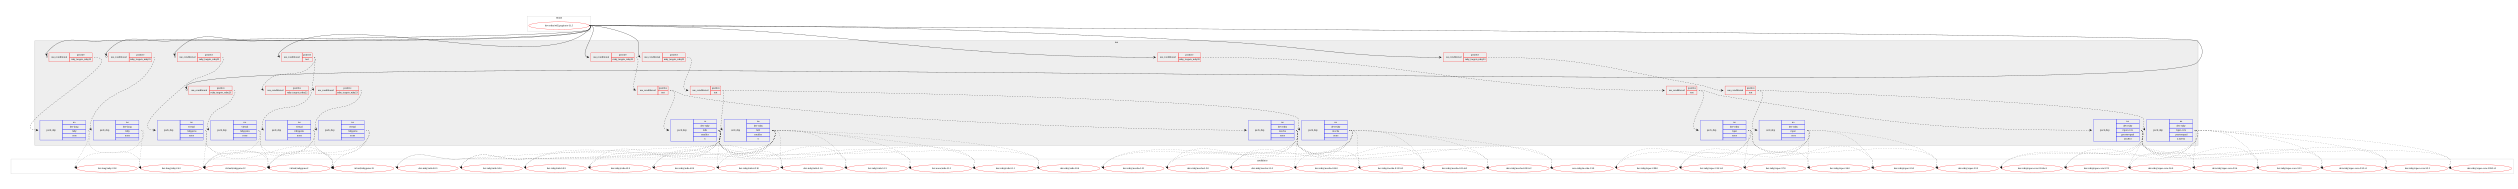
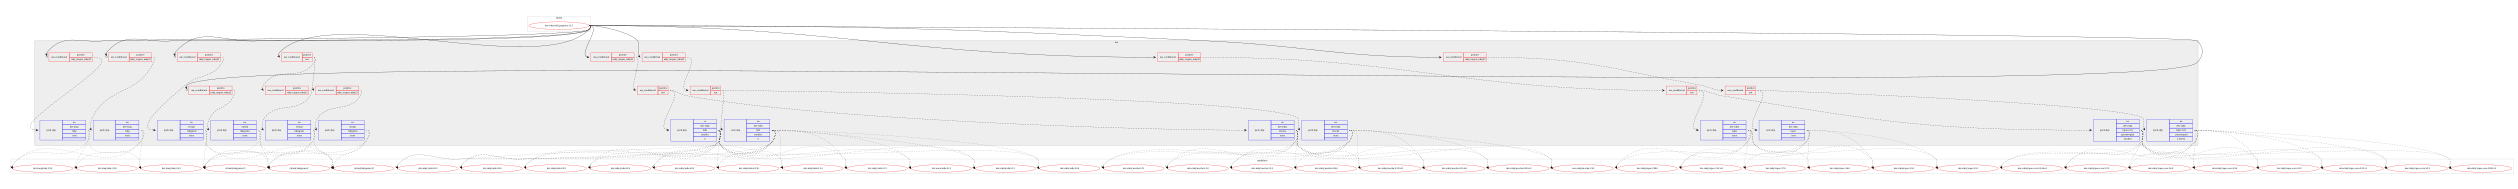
  digraph {
    compound=true
    concentrate=true
    fontname="Noto Serif"
    fontsize=10
    newrank=true
    rankdir=TB
    ranksep=1.5
    node [color=red fontname="Noto Serif" fontsize=10]
    edge [arrowhead=vee fontname="Noto Serif" headport=w style=dotted tailport=e weight=100]
    n1 [label="dev-ruby/will_paginate-3.1.5" width=4]
    n2 [color=blue label=<<TABLE BORDER="0" CELLBORDER="1" CELLSPACING="0" CELLPADDING="4" WIDTH="220"><TR><TD ROWSPAN="6" CELLPADDING="30">pack_dep</TD></TR><TR><TD WIDTH="110">no</TD></TR><TR><TD>dev-ruby</TD></TR><TR><TD>rails</TD></TR><TR><TD>smaller</TD></TR><TR><TD>5</TD></TR></TABLE>> shape=none]
    n3 [color=blue label=<<TABLE BORDER="0" CELLBORDER="1" CELLSPACING="0" CELLPADDING="4" WIDTH="220"><TR><TD ROWSPAN="6" CELLPADDING="30">pack_dep</TD></TR><TR><TD WIDTH="110">no</TD></TR><TR><TD>dev-ruby</TD></TR><TR><TD>mocha</TD></TR><TR><TD>none</TD></TR><TR><TD></TD></TR></TABLE>> shape=none]
    n4 [label=<<TABLE BORDER="0" CELLBORDER="1" CELLSPACING="0" CELLPADDING="4"><TR><TD ROWSPAN="3" CELLPADDING="10">use_conditional</TD></TR><TR><TD>positive</TD></TR><TR><TD>test</TD></TR></TABLE>> shape=none]
    n5 [label=<<TABLE BORDER="0" CELLBORDER="1" CELLSPACING="0" CELLPADDING="4"><TR><TD ROWSPAN="3" CELLPADDING="10">use_conditional</TD></TR><TR><TD>positive</TD></TR><TR><TD>ruby_targets_ruby22</TD></TR></TABLE>> shape=none]
    n6 [color=blue label=<<TABLE BORDER="0" CELLBORDER="1" CELLSPACING="0" CELLPADDING="4" WIDTH="220"><TR><TD ROWSPAN="6" CELLPADDING="30">pack_dep</TD></TR><TR><TD WIDTH="110">no</TD></TR><TR><TD>dev-ruby</TD></TR><TR><TD>rspec</TD></TR><TR><TD>none</TD></TR><TR><TD></TD></TR></TABLE>> shape=none]
    n7 [color=blue label=<<TABLE BORDER="0" CELLBORDER="1" CELLSPACING="0" CELLPADDING="4" WIDTH="220"><TR><TD ROWSPAN="6" CELLPADDING="30">pack_dep</TD></TR><TR><TD WIDTH="110">no</TD></TR><TR><TD>dev-ruby</TD></TR><TR><TD>rspec-core</TD></TR><TR><TD>greaterequal</TD></TR><TR><TD>2.14.8-r2</TD></TR></TABLE>> shape=none]
    n8 [label=<<TABLE BORDER="0" CELLBORDER="1" CELLSPACING="0" CELLPADDING="4"><TR><TD ROWSPAN="3" CELLPADDING="10">use_conditional</TD></TR><TR><TD>positive</TD></TR><TR><TD>test</TD></TR></TABLE>> shape=none]
    n9 [label=<<TABLE BORDER="0" CELLBORDER="1" CELLSPACING="0" CELLPADDING="4"><TR><TD ROWSPAN="3" CELLPADDING="10">use_conditional</TD></TR><TR><TD>positive</TD></TR><TR><TD>ruby_targets_ruby22</TD></TR></TABLE>> shape=none]
    n10 [color=blue label=<<TABLE BORDER="0" CELLBORDER="1" CELLSPACING="0" CELLPADDING="4" WIDTH="220"><TR><TD ROWSPAN="6" CELLPADDING="30">pack_dep</TD></TR><TR><TD WIDTH="110">no</TD></TR><TR><TD>dev-ruby</TD></TR><TR><TD>rails</TD></TR><TR><TD>smaller</TD></TR><TR><TD>5</TD></TR></TABLE>> shape=none]
    n11 [color=blue label=<<TABLE BORDER="0" CELLBORDER="1" CELLSPACING="0" CELLPADDING="4" WIDTH="220"><TR><TD ROWSPAN="6" CELLPADDING="30">pack_dep</TD></TR><TR><TD WIDTH="110">no</TD></TR><TR><TD>dev-ruby</TD></TR><TR><TD>mocha</TD></TR><TR><TD>none</TD></TR><TR><TD></TD></TR></TABLE>> shape=none]
    n12 [label=<<TABLE BORDER="0" CELLBORDER="1" CELLSPACING="0" CELLPADDING="4"><TR><TD ROWSPAN="3" CELLPADDING="10">use_conditional</TD></TR><TR><TD>positive</TD></TR><TR><TD>test</TD></TR></TABLE>> shape=none]
    n13 [label=<<TABLE BORDER="0" CELLBORDER="1" CELLSPACING="0" CELLPADDING="4"><TR><TD ROWSPAN="3" CELLPADDING="10">use_conditional</TD></TR><TR><TD>positive</TD></TR><TR><TD>ruby_targets_ruby23</TD></TR></TABLE>> shape=none]
    n14 [color=blue label=<<TABLE BORDER="0" CELLBORDER="1" CELLSPACING="0" CELLPADDING="4" WIDTH="220"><TR><TD ROWSPAN="6" CELLPADDING="30">pack_dep</TD></TR><TR><TD WIDTH="110">no</TD></TR><TR><TD>dev-ruby</TD></TR><TR><TD>rspec</TD></TR><TR><TD>none</TD></TR><TR><TD></TD></TR></TABLE>> shape=none]
    n15 [color=blue label=<<TABLE BORDER="0" CELLBORDER="1" CELLSPACING="0" CELLPADDING="4" WIDTH="220"><TR><TD ROWSPAN="6" CELLPADDING="30">pack_dep</TD></TR><TR><TD WIDTH="110">no</TD></TR><TR><TD>dev-ruby</TD></TR><TR><TD>rspec-core</TD></TR><TR><TD>greaterequal</TD></TR><TR><TD>2.14.8-r2</TD></TR></TABLE>> shape=none]
    n16 [label=<<TABLE BORDER="0" CELLBORDER="1" CELLSPACING="0" CELLPADDING="4"><TR><TD ROWSPAN="3" CELLPADDING="10">use_conditional</TD></TR><TR><TD>positive</TD></TR><TR><TD>test</TD></TR></TABLE>> shape=none]
    n17 [label=<<TABLE BORDER="0" CELLBORDER="1" CELLSPACING="0" CELLPADDING="4"><TR><TD ROWSPAN="3" CELLPADDING="10">use_conditional</TD></TR><TR><TD>positive</TD></TR><TR><TD>ruby_targets_ruby23</TD></TR></TABLE>> shape=none]
    n18 [color=blue label=<<TABLE BORDER="0" CELLBORDER="1" CELLSPACING="0" CELLPADDING="4" WIDTH="220"><TR><TD ROWSPAN="6" CELLPADDING="30">pack_dep</TD></TR><TR><TD WIDTH="110">no</TD></TR><TR><TD>virtual</TD></TR><TR><TD>rubygems</TD></TR><TR><TD>none</TD></TR><TR><TD></TD></TR></TABLE>> shape=none]
    n19 [label=<<TABLE BORDER="0" CELLBORDER="1" CELLSPACING="0" CELLPADDING="4"><TR><TD ROWSPAN="3" CELLPADDING="10">use_conditional</TD></TR><TR><TD>positive</TD></TR><TR><TD>ruby_targets_ruby22</TD></TR></TABLE>> shape=none]
    n20 [color=blue label=<<TABLE BORDER="0" CELLBORDER="1" CELLSPACING="0" CELLPADDING="4" WIDTH="220"><TR><TD ROWSPAN="6" CELLPADDING="30">pack_dep</TD></TR><TR><TD WIDTH="110">no</TD></TR><TR><TD>virtual</TD></TR><TR><TD>rubygems</TD></TR><TR><TD>none</TD></TR><TR><TD></TD></TR></TABLE>> shape=none]
    n21 [label=<<TABLE BORDER="0" CELLBORDER="1" CELLSPACING="0" CELLPADDING="4"><TR><TD ROWSPAN="3" CELLPADDING="10">use_conditional</TD></TR><TR><TD>positive</TD></TR><TR><TD>ruby_targets_ruby23</TD></TR></TABLE>> shape=none]
    n22 [label=<<TABLE BORDER="0" CELLBORDER="1" CELLSPACING="0" CELLPADDING="4"><TR><TD ROWSPAN="3" CELLPADDING="10">use_conditional</TD></TR><TR><TD>positive</TD></TR><TR><TD>test</TD></TR></TABLE>> shape=none]
    n23 [color=blue label=<<TABLE BORDER="0" CELLBORDER="1" CELLSPACING="0" CELLPADDING="4" WIDTH="220"><TR><TD ROWSPAN="6" CELLPADDING="30">pack_dep</TD></TR><TR><TD WIDTH="110">no</TD></TR><TR><TD>dev-lang</TD></TR><TR><TD>ruby</TD></TR><TR><TD>none</TD></TR><TR><TD></TD></TR></TABLE>> shape=none]
    n24 [label=<<TABLE BORDER="0" CELLBORDER="1" CELLSPACING="0" CELLPADDING="4"><TR><TD ROWSPAN="3" CELLPADDING="10">use_conditional</TD></TR><TR><TD>positive</TD></TR><TR><TD>ruby_targets_ruby22</TD></TR></TABLE>> shape=none]
    n25 [color=blue label=<<TABLE BORDER="0" CELLBORDER="1" CELLSPACING="0" CELLPADDING="4" WIDTH="220"><TR><TD ROWSPAN="6" CELLPADDING="30">pack_dep</TD></TR><TR><TD WIDTH="110">no</TD></TR><TR><TD>virtual</TD></TR><TR><TD>rubygems</TD></TR><TR><TD>none</TD></TR><TR><TD></TD></TR></TABLE>> shape=none]
    n26 [label=<<TABLE BORDER="0" CELLBORDER="1" CELLSPACING="0" CELLPADDING="4"><TR><TD ROWSPAN="3" CELLPADDING="10">use_conditional</TD></TR><TR><TD>positive</TD></TR><TR><TD>ruby_targets_ruby22</TD></TR></TABLE>> shape=none]
    n27 [color=blue label=<<TABLE BORDER="0" CELLBORDER="1" CELLSPACING="0" CELLPADDING="4" WIDTH="220"><TR><TD ROWSPAN="6" CELLPADDING="30">pack_dep</TD></TR><TR><TD WIDTH="110">no</TD></TR><TR><TD>dev-lang</TD></TR><TR><TD>ruby</TD></TR><TR><TD>none</TD></TR><TR><TD></TD></TR></TABLE>> shape=none]
    n28 [label=<<TABLE BORDER="0" CELLBORDER="1" CELLSPACING="0" CELLPADDING="4"><TR><TD ROWSPAN="3" CELLPADDING="10">use_conditional</TD></TR><TR><TD>positive</TD></TR><TR><TD>ruby_targets_ruby23</TD></TR></TABLE>> shape=none]
    n29 [color=blue label=<<TABLE BORDER="0" CELLBORDER="1" CELLSPACING="0" CELLPADDING="4" WIDTH="220"><TR><TD ROWSPAN="6" CELLPADDING="30">pack_dep</TD></TR><TR><TD WIDTH="110">no</TD></TR><TR><TD>virtual</TD></TR><TR><TD>rubygems</TD></TR><TR><TD>none</TD></TR><TR><TD></TD></TR></TABLE>> shape=none]
    n30 [label=<<TABLE BORDER="0" CELLBORDER="1" CELLSPACING="0" CELLPADDING="4"><TR><TD ROWSPAN="3" CELLPADDING="10">use_conditional</TD></TR><TR><TD>positive</TD></TR><TR><TD>ruby_targets_ruby23</TD></TR></TABLE>> shape=none]
    n31 [label="dev-ruby/rails-4.2.10" width=4]
    n32 [label="dev-ruby/rails-4.2.8" width=4]
    n33 [label="dev-ruby/rails-4.2.9" width=4]
    n34 [label="dev-ruby/rails-5.0.3" width=4]
    n35 [label="dev-ruby/rails-5.0.4" width=4]
    n36 [label="dev-ruby/rails-5.0.5" width=4]
    n37 [label="dev-ruby/rails-5.0.6" width=4]
    n38 [label="dev-ruby/rails-5.1.1" width=4]
    n39 [label="dev-none/rails-5.1.2" width=4]
    n40 [label="dev-ruby/rails-5.1.3" width=4]
    n41 [label="dev-ruby/rails-5.1.4" width=4]
    n42 [label="dev-ruby/mocha-0.10.5-r2" width=4]
    n43 [label="dev-ruby/mocha-0.11.4-r1" width=4]
    n44 [label="dev-ruby/mocha-0.13.3-r2" width=4]
    n45 [label="dev-ruby/mocha-0.14.0" width=4]
    n46 [label="dev-ruby/mocha-1.1.0" width=4]
    n47 [label="dev-ruby/mocha-1.2.0" width=4]
    n48 [label="dev-ruby/mocha-1.2.1" width=4]
    n49 [label="core-ruby/mocha-1.3.0" width=4]
    n50 [label="dev-ruby/rspec-2.14.1-r1" width=4]
    n51 [label="dev-ruby/rspec-2.99.0" width=4]
    n52 [label="dev-ruby/rspec-3.3.5" width=4]
    n53 [label="dev-ruby/rspec-3.5.0" width=4]
    n54 [label="dev-ruby/rspec-3.6.0" width=4]
    n55 [label="dev-ruby/rspec-3.7.0" width=4]
    n56 [label="dev-ruby/rspec-core-2.14.8-r4" width=4]
    n57 [label="dev-ruby/rspec-core-2.99.2-r2" width=4]
    n58 [label="dev-ruby/rspec-core-3.3.2" width=4]
    n59 [label="dev-ruby/rspec-core-3.3.2-r1" width=4]
    n60 [label="dev-ruby/rspec-core-3.5.3" width=4]
    n61 [label="dev-ruby/rspec-core-3.5.4" width=4]
    n62 [label="dev-ruby/rspec-core-3.6.0" width=4]
    n63 [label="dev-ruby/rspec-core-3.7.0" width=4]
    n64 [label="virtual/rubygems-11" width=4]
    n65 [label="virtual/rubygems-12" width=4]
    n66 [label="virtual/rubygems-13" width=4]
    n67 [label="dev-lang/ruby-2.2.8" width=4]
+   n68 [label="dev-lang/ruby-2.3.5" width=4]
    n69 [label="dev-lang/ruby-2.4.2" width=4]
    subgraph cluster_1 {
      color=gray
      label=<<i>ebuild</i>>
      rank=same
      n1
    }
    subgraph cluster_2 {
      color=gray
      label=<<i>dependencies</i>>
      subgraph cluster_3 {
        color=gray
        fillcolor="#eeeeee"
        label=<<i>compile</i>>
        style=filled
        subgraph sub_4 {
          color=gray
          fillcolor="#eeeeee"
          label=<<i>compile</i>>
          style=filled
          n5
          subgraph sub_5 {
            color=gray
            fillcolor="#eeeeee"
            label=<<i>compile</i>>
            style=filled
            n4
            subgraph sub_6 {
              color=gray
              fillcolor="#eeeeee"
              label=<<i>compile</i>>
              style=filled
              n2
            }
            subgraph sub_7 {
              color=gray
              fillcolor="#eeeeee"
              label=<<i>compile</i>>
              style=filled
              n3
            }
          }
        }
        subgraph sub_8 {
          color=gray
          fillcolor="#eeeeee"
          label=<<i>compile</i>>
          style=filled
          n9
          subgraph sub_9 {
            color=gray
            fillcolor="#eeeeee"
            label=<<i>compile</i>>
            style=filled
            n8
            subgraph sub_10 {
              color=gray
              fillcolor="#eeeeee"
              label=<<i>compile</i>>
              style=filled
              n6
            }
            subgraph sub_11 {
              color=gray
              fillcolor="#eeeeee"
              label=<<i>compile</i>>
              style=filled
              n7
            }
          }
        }
        subgraph sub_12 {
          color=gray
          fillcolor="#eeeeee"
          label=<<i>compile</i>>
          style=filled
          n13
          subgraph sub_13 {
            color=gray
            fillcolor="#eeeeee"
            label=<<i>compile</i>>
            style=filled
            n12
            subgraph sub_14 {
              color=gray
              fillcolor="#eeeeee"
              label=<<i>compile</i>>
              style=filled
              n10
            }
            subgraph sub_15 {
              color=gray
              fillcolor="#eeeeee"
              label=<<i>compile</i>>
              style=filled
              n11
            }
          }
        }
        subgraph sub_16 {
          color=gray
          fillcolor="#eeeeee"
          label=<<i>compile</i>>
          style=filled
          n17
          subgraph sub_17 {
            color=gray
            fillcolor="#eeeeee"
            label=<<i>compile</i>>
            style=filled
            n16
            subgraph sub_18 {
              color=gray
              fillcolor="#eeeeee"
              label=<<i>compile</i>>
              style=filled
              n14
            }
            subgraph sub_19 {
              color=gray
              fillcolor="#eeeeee"
              label=<<i>compile</i>>
              style=filled
              n15
            }
          }
        }
        subgraph sub_20 {
          color=gray
          fillcolor="#eeeeee"
          label=<<i>compile</i>>
          style=filled
          n22
          subgraph sub_21 {
            color=gray
            fillcolor="#eeeeee"
            label=<<i>compile</i>>
            style=filled
            n19
            subgraph sub_22 {
              color=gray
              fillcolor="#eeeeee"
              label=<<i>compile</i>>
              style=filled
              n18
            }
          }
          subgraph sub_23 {
            color=gray
            fillcolor="#eeeeee"
            label=<<i>compile</i>>
            style=filled
            n21
            subgraph sub_24 {
              color=gray
              fillcolor="#eeeeee"
              label=<<i>compile</i>>
              style=filled
              n20
            }
          }
        }
      }
      subgraph cluster_25 {
        color=gray
        fillcolor="#eeeeee"
        label=<<i>compile and run</i>>
        style=filled
        subgraph sub_26 {
          color=gray
          fillcolor="#eeeeee"
          label=<<i>compile and run</i>>
          style=filled
          n24
          subgraph sub_27 {
            color=gray
            fillcolor="#eeeeee"
            label=<<i>compile and run</i>>
            style=filled
            n23
          }
        }
        subgraph sub_28 {
          color=gray
          fillcolor="#eeeeee"
          label=<<i>compile and run</i>>
          style=filled
          n26
          subgraph sub_29 {
            color=gray
            fillcolor="#eeeeee"
            label=<<i>compile and run</i>>
            style=filled
            n25
          }
        }
        subgraph sub_30 {
          color=gray
          fillcolor="#eeeeee"
          label=<<i>compile and run</i>>
          style=filled
          n28
          subgraph sub_31 {
            color=gray
            fillcolor="#eeeeee"
            label=<<i>compile and run</i>>
            style=filled
            n27
          }
        }
        subgraph sub_32 {
          color=gray
          fillcolor="#eeeeee"
          label=<<i>compile and run</i>>
          style=filled
          n30
          subgraph sub_33 {
            color=gray
            fillcolor="#eeeeee"
            label=<<i>compile and run</i>>
            style=filled
            n29
          }
        }
      }
      subgraph cluster_34 {
        color=gray
        fillcolor="#eeeeee"
        label=<<i>run</i>>
        style=filled
      }
    }
    subgraph cluster_35 {
      color=gray
      label=<<i>candidates</i>>
      rank=same
      subgraph sub_36 {
        color=black
        label=<<i>candidates</i>>
        nodesep=1
        rank=same
        n31
        n32
        n33
        n34
        n35
        n36
        n37
        n38
        n39
        n40
        n41
      }
      subgraph sub_37 {
        color=black
        label=<<i>candidates</i>>
        nodesep=1
        rank=same
        n42
        n43
        n44
        n45
        n46
        n47
        n48
        n49
      }
      subgraph sub_38 {
        color=black
        label=<<i>candidates</i>>
        nodesep=1
        rank=same
        n50
        n51
        n52
        n53
        n54
        n55
      }
      subgraph sub_39 {
        color=black
        label=<<i>candidates</i>>
        nodesep=1
        rank=same
        n56
        n57
        n58
        n59
        n60
        n61
        n62
        n63
      }
      subgraph sub_40 {
        color=black
        label=<<i>candidates</i>>
        nodesep=1
        rank=same
        n31
        n32
        n33
        n34
        n35
        n36
        n37
        n38
        n39
        n40
        n41
      }
      subgraph sub_41 {
        color=black
        label=<<i>candidates</i>>
        nodesep=1
        rank=same
        n42
        n43
        n44
        n45
        n46
        n47
        n48
        n49
      }
      subgraph sub_42 {
        color=black
        label=<<i>candidates</i>>
        nodesep=1
        rank=same
        n50
        n51
        n52
        n53
        n54
        n55
      }
      subgraph sub_43 {
        color=black
        label=<<i>candidates</i>>
        nodesep=1
        rank=same
        n56
        n57
        n58
        n59
        n60
        n61
        n62
        n63
      }
      subgraph sub_44 {
        color=black
        label=<<i>candidates</i>>
        nodesep=1
        rank=same
        n64
        n65
        n66
      }
      subgraph sub_45 {
        color=black
        label=<<i>candidates</i>>
        nodesep=1
        rank=same
        n64
        n65
        n66
      }
      subgraph sub_46 {
        color=black
        label=<<i>candidates</i>>
        nodesep=1
        rank=same
        n67
+       n68
        n69
      }
      subgraph sub_47 {
        color=black
        label=<<i>candidates</i>>
        nodesep=1
        rank=same
        n64
        n65
        n66
      }
      subgraph sub_48 {
        color=black
        label=<<i>candidates</i>>
        nodesep=1
        rank=same
        n67
+       n68
        n69
      }
      subgraph sub_49 {
        color=black
        label=<<i>candidates</i>>
        nodesep=1
        rank=same
        n64
        n65
        n66
      }
    }
    n1 -> n5 [style=solid weight=20]
    n1 -> n9 [style=solid weight=20]
    n1 -> n13 [style=solid weight=20]
    n1 -> n17 [style=solid weight=20]
    n1 -> n22 [style=solid weight=20]
    n1 -> n24 [arrowhead=odotvee style=solid weight=20]
    n1 -> n26 [arrowhead=odotvee style=solid weight=20]
    n1 -> n28 [arrowhead=odotvee style=solid weight=20]
    n1 -> n30 [arrowhead=odotvee style=solid weight=20]
    n2 -> n31
    n2 -> n32
    n2 -> n33
    n2 -> n34
    n2 -> n35
    n2 -> n36
    n2 -> n37
    n2 -> n38
    n2 -> n39
    n2 -> n40
    n2 -> n41
    n3 -> n42
    n3 -> n43
    n3 -> n44
    n3 -> n45
    n3 -> n46
    n3 -> n47
    n3 -> n48
    n3 -> n49
    n4 -> n2 [style=dashed weight=20]
    n4 -> n3 [style=dashed weight=20]
    n5 -> n4 [style=dashed weight=20]
    n6 -> n50
    n6 -> n51
    n6 -> n52
    n6 -> n53
    n6 -> n54
    n6 -> n55
    n7 -> n56
    n7 -> n57
    n7 -> n58
    n7 -> n59
    n7 -> n60
    n7 -> n61
    n7 -> n62
    n7 -> n63
    n8 -> n6 [style=dashed weight=20]
    n8 -> n7 [style=dashed weight=20]
    n9 -> n8 [style=dashed weight=20]
    n10 -> n31
    n10 -> n32
    n10 -> n33
    n10 -> n34
    n10 -> n35
    n10 -> n36
    n10 -> n37
    n10 -> n38
    n10 -> n39
    n10 -> n40
    n10 -> n41
    n11 -> n42
    n11 -> n43
    n11 -> n44
    n11 -> n45
    n11 -> n46
    n11 -> n47
    n11 -> n48
    n11 -> n49
    n12 -> n10 [style=dashed weight=20]
    n12 -> n11 [style=dashed weight=20]
    n13 -> n12 [style=dashed weight=20]
    n14 -> n50
    n14 -> n51
    n14 -> n52
    n14 -> n53
    n14 -> n54
    n14 -> n55
    n15 -> n56
    n15 -> n57
    n15 -> n58
    n15 -> n59
    n15 -> n60
    n15 -> n61
    n15 -> n62
    n15 -> n63
    n16 -> n14 [style=dashed weight=20]
    n16 -> n15 [style=dashed weight=20]
    n17 -> n16 [style=dashed weight=20]
    n18 -> n64
    n18 -> n65
    n18 -> n66
    n19 -> n18 [style=dashed weight=20]
    n20 -> n64
    n20 -> n65
    n20 -> n66
    n21 -> n20 [style=dashed weight=20]
    n22 -> n19 [style=dashed weight=20]
    n22 -> n21 [style=dashed weight=20]
    n23 -> n67
+   n23 -> n68
    n23 -> n69
    n24 -> n23 [style=dashed weight=20]
    n25 -> n64
    n25 -> n65
    n25 -> n66
    n26 -> n25 [style=dashed weight=20]
    n27 -> n67
+   n27 -> n68
    n27 -> n69
    n28 -> n27 [style=dashed weight=20]
    n29 -> n64
    n29 -> n65
    n29 -> n66
    n30 -> n29 [style=dashed weight=20]
  }
